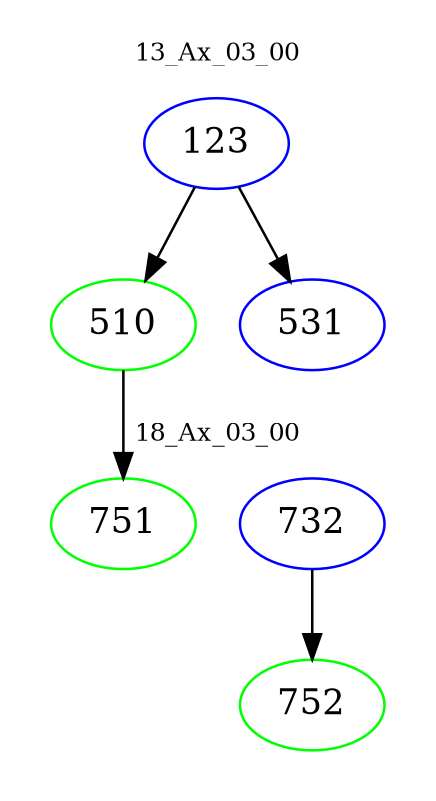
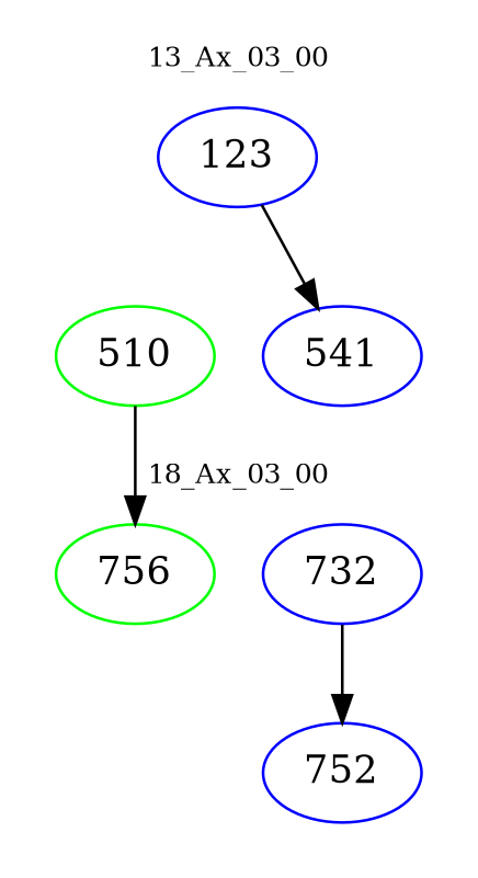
  digraph {
    node [color=blue]
    edge [color=black]
    n1 [label=732]
-   n2 [color=green label=752]
-   n3 [color=green label=751]
+   n2 [label=752]
+   n3 [color=green label=756]
    n4 [label=123]
    n5 [color=green label=510]
-   n6 [label=531]
+   n6 [label=541]
    subgraph cluster_1 {
      color=white
      fontsize=10
      label="18_Ax_03_00"
      n1
      n2
      n3
    }
    subgraph cluster_2 {
      color=white
      fontsize=10
      label="13_Ax_03_00"
      n4
      n5
      n6
    }
    n1 -> n2
-   n4 -> n5
    n4 -> n6
    n5 -> n3
  }
